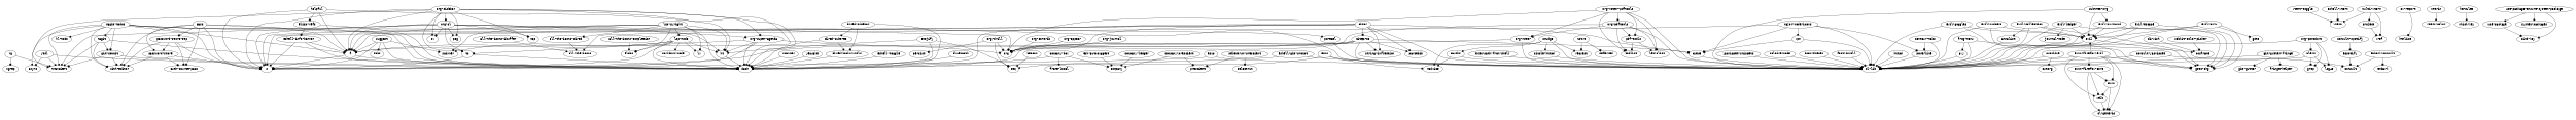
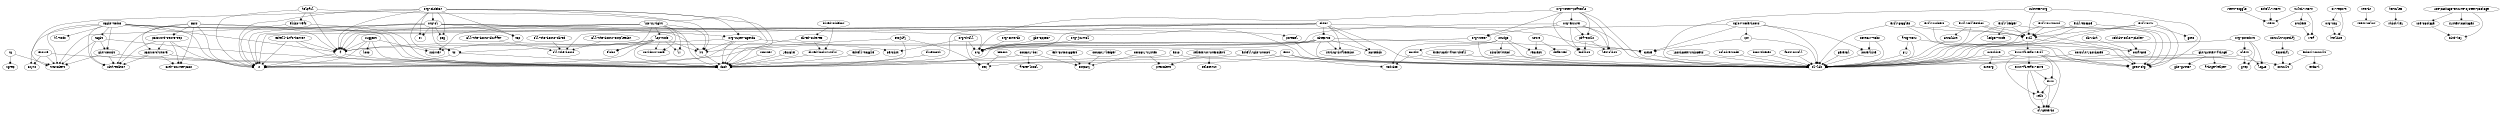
  digraph {
    fontname="DejaVu Sans Mono"
    node [fontname="DejaVu Sans Mono"]
    edge [arrowhead=dot fontname="DejaVu Sans Mono"]
-   general [label=httpd]
+   general
    "cl-lib"
    esup
    s
    outshine
    outorg
    "doom-themes"
    "centaur-tabs"
    powerline
    "major-mode-icons"
    queue
    xpm
    "all-the-icons"
    "fast-scroll"
    "git-gutter-fringe"
    "git-gutter"
    "fringe-helper"
    evil
    "goto-chg"
    "evil-collection"
    annalist
    "evil-ledger"
-   "ledger-mode" [label="journal-mode"]
+   "ledger-mode"
    n24 [label="subtree-org"]
    "evil-anzu"
    n26 [label=goto]
    "evil-escape"
    "evil-goggles"
    "evil-surround"
    "evil-numbers"
    "exwm-firefox-evil"
    exwm
    "exwm-firefox-core"
    xelb
    "cl-generic"
    alert
    gntp
    log4e
    "org-pomodoro"
    emms
    seq
    nadvice
    "simple-httpd"
    smudge
    oauth2
    request
    "exec-path-from-shell"
    pcre2el
    "magit-todos"
    async
    transient
    magit
    "git-commit"
    dash
    f
    "with-editor"
    "hl-todo"
    avy
    "frog-menu"
    posframe
    "yasnippet-snippets"
    "consult-yasnippet"
    consult
    "org-noter"
    org
-   "org-pdftools"
+   "org-pdftools" [label="org-ensure"]
    "pdf-tools"
    tablist
    "let-alist"
    "org-noter-pdftools"
    citeproc
    "string-inflection"
    parsebib
    citar
    "eshell-git-prompt"
    "solaire-mode"
    "all-the-icons-dired"
    "all-the-icons-completion"
    "all-the-icons-ibuffer"
    dirvish
    "webkit-color-picker"
    "org-drill"
    persist
    emojify
    ht
    beacon
-   ytdl
+   ytdl [label=ensure]
    rg
    wgrep
    "org-ql"
    "org-super-agenda"
    ts
    map
    ov
    peg
    "org-sidebar"
    helpful
    "elisp-refs"
    pass
    "password-store"
    "password-store-otp"
    "auth-source-pass"
    "eshell-info-banner"
    "lsp-mode"
    spinner
    "markdown-mode"
    lv
    eldoc
    "lsp-pyright"
    suggest
-   loop [label=tabs]
+   loop
    "company-box"
    company
    "frame-local"
    "dired-subtree"
    "dired-hacks-utils"
    "dired-sidebar"
    bluetooth
    scanner
    yequake
    "eshell-toggle"
-   "company-prescient"
+   "company-prescient" [label="company-system"]
    prescient
    "company-ledger"
    "esh-autosuggest"
    "multi-vterm"
    vterm
    project
    xref
    "vterm-toggle"
    "eshell-vterm"
    "org-journal"
    "org-contrib"
-   "org-appear"
+   "org-appear" [label="git-appear"]
+   "org-msg"
    htmlize
    "ox-report"
    "consult-spotify"
    espotify
    "embark-consult"
    embark
    wttrin
    "xterm-color"
    zotxt
    deferred
    "selectrum-prescient"
    selectrum
    hercules
    "which-key"
    "use-package-ensure-system-package"
    "use-package"
    "system-packages"
    "bind-key"
    general -> "cl-lib"
    esup -> "cl-lib" [arrowhead=box]
    esup -> s
    outshine -> "cl-lib"
    outshine -> outorg
    "doom-themes" -> "cl-lib" [arrowhead=box]
    "centaur-tabs" -> "cl-lib"
    "centaur-tabs" -> powerline [arrowhead=box]
    powerline -> "cl-lib"
    "major-mode-icons" -> "cl-lib" [arrowhead=box]
    "major-mode-icons" -> powerline [arrowhead=box]
    "major-mode-icons" -> queue [arrowhead=box]
    "major-mode-icons" -> xpm
    "major-mode-icons" -> "all-the-icons"
    queue -> "cl-lib"
    xpm -> "cl-lib" [arrowhead=box]
    xpm -> queue [arrowhead=box]
    "fast-scroll" -> "cl-lib" [arrowhead=box]
    "git-gutter-fringe" -> "cl-lib"
    "git-gutter-fringe" -> "git-gutter" [arrowhead=box]
    "git-gutter-fringe" -> "fringe-helper"
    evil -> "cl-lib"
    evil -> "goto-chg"
    "evil-collection" -> "cl-lib" [arrowhead=box]
    "evil-collection" -> evil [arrowhead=box]
    "evil-collection" -> "goto-chg"
    "evil-collection" -> annalist
    annalist -> "cl-lib" [arrowhead=box]
    "evil-ledger" -> "cl-lib"
    "evil-ledger" -> evil
    "evil-ledger" -> "goto-chg" [arrowhead=box]
    "evil-ledger" -> "ledger-mode"
    n24 -> "cl-lib"
    n24 -> evil [arrowhead=box]
-   n24 -> "evil-surround"
+   n24 -> "goto-chg"
    "evil-anzu" -> "cl-lib" [arrowhead=box]
    "evil-anzu" -> evil [arrowhead=box]
    "evil-anzu" -> "goto-chg"
    "evil-anzu" -> n26 [arrowhead=box]
    "evil-escape" -> "cl-lib" [arrowhead=box]
    "evil-escape" -> evil [arrowhead=box]
    "evil-escape" -> "goto-chg" [arrowhead=box]
    "evil-goggles" -> "cl-lib" [arrowhead=box]
    "evil-goggles" -> evil [arrowhead=box]
    "evil-goggles" -> "goto-chg"
    "evil-surround" -> "cl-lib"
    "evil-surround" -> evil [arrowhead=box]
    "evil-surround" -> "goto-chg" [arrowhead=box]
-   "evil-numbers" -> "cl-lib"
    "evil-numbers" -> evil [arrowhead=box]
    "evil-numbers" -> "goto-chg" [arrowhead=box]
    "exwm-firefox-evil" -> "cl-lib" [arrowhead=box]
-   "exwm-firefox-evil" -> evil
+   evil -> "exwm-firefox-evil"
    "exwm-firefox-evil" -> "goto-chg" [arrowhead=box]
    "exwm-firefox-evil" -> exwm [arrowhead=box]
    "exwm-firefox-evil" -> "exwm-firefox-core" [arrowhead=box]
    "exwm-firefox-evil" -> xelb
    "exwm-firefox-evil" -> "cl-generic" [arrowhead=box]
    exwm -> xelb [arrowhead=box]
    exwm -> "cl-generic" [arrowhead=box]
    "exwm-firefox-core" -> exwm
    "exwm-firefox-core" -> xelb [arrowhead=box]
    "exwm-firefox-core" -> "cl-generic"
    xelb -> "cl-generic" [arrowhead=box]
    alert -> "cl-lib" [arrowhead=box]
    alert -> gntp [arrowhead=box]
    alert -> log4e
    "org-pomodoro" -> "cl-lib"
    "org-pomodoro" -> alert [arrowhead=box]
    "org-pomodoro" -> gntp
    "org-pomodoro" -> log4e [arrowhead=box]
    emms -> "cl-lib" [arrowhead=box]
    emms -> seq
    emms -> nadvice
    "simple-httpd" -> "cl-lib"
    smudge -> "cl-lib" [arrowhead=box]
    smudge -> nadvice
    smudge -> "simple-httpd"
    smudge -> oauth2
    smudge -> request
    oauth2 -> "cl-lib"
    oauth2 -> nadvice
    "exec-path-from-shell" -> "cl-lib" [arrowhead=box]
    pcre2el -> "cl-lib" [arrowhead=box]
    "magit-todos" -> "cl-lib"
    "magit-todos" -> s [arrowhead=box]
    "magit-todos" -> pcre2el
    "magit-todos" -> async
    "magit-todos" -> transient
    "magit-todos" -> magit
    "magit-todos" -> "git-commit" [arrowhead=box]
    "magit-todos" -> dash [arrowhead=box]
    "magit-todos" -> f [arrowhead=box]
    "magit-todos" -> "with-editor"
    "magit-todos" -> "hl-todo"
    magit -> transient
    magit -> "git-commit"
    magit -> dash [arrowhead=box]
    magit -> "with-editor"
    "git-commit" -> transient [arrowhead=box]
    "git-commit" -> dash [arrowhead=box]
    "git-commit" -> "with-editor" [arrowhead=box]
    f -> s
    f -> dash
    avy -> "cl-lib" [arrowhead=box]
    "frog-menu" -> "cl-lib" [arrowhead=box]
    "frog-menu" -> avy
    "frog-menu" -> posframe
    "yasnippet-snippets" -> "cl-lib" [arrowhead=box]
    "consult-yasnippet" -> "cl-lib"
    "consult-yasnippet" -> consult [arrowhead=box]
    "org-noter" -> "cl-lib" [arrowhead=box]
    "org-noter" -> org
    "org-pdftools" -> "cl-lib"
    "org-pdftools" -> "org-noter" [arrowhead=box]
    "org-pdftools" -> org [arrowhead=box]
    "org-pdftools" -> "pdf-tools" [arrowhead=box]
    "org-pdftools" -> tablist [arrowhead=box]
    "org-pdftools" -> "let-alist" [arrowhead=box]
    "pdf-tools" -> tablist [arrowhead=box]
    "pdf-tools" -> "let-alist"
    "org-noter-pdftools" -> "cl-lib" [arrowhead=box]
    "org-noter-pdftools" -> "org-noter"
    "org-noter-pdftools" -> org
    "org-noter-pdftools" -> "org-pdftools"
    "org-noter-pdftools" -> "pdf-tools" [arrowhead=box]
    "org-noter-pdftools" -> tablist [arrowhead=box]
    "org-noter-pdftools" -> "let-alist"
    citeproc -> "cl-lib"
    citeproc -> s [arrowhead=box]
    citeproc -> queue [arrowhead=box]
    citeproc -> dash
    citeproc -> f
    citeproc -> org
    citeproc -> "string-inflection"
    citeproc -> parsebib
    citar -> "cl-lib"
    citar -> s
    citar -> queue [arrowhead=box]
    citar -> dash
    citar -> f [arrowhead=box]
    citar -> org
    citar -> citeproc [arrowhead=box]
    citar -> "string-inflection"
    citar -> parsebib
    "eshell-git-prompt" -> "cl-lib"
    "eshell-git-prompt" -> dash
    "solaire-mode" -> "cl-lib"
    "all-the-icons-dired" -> "all-the-icons"
-   "all-the-icons-completion" -> eldoc
+   "all-the-icons-completion" -> "all-the-icons"
    "all-the-icons-ibuffer" -> "all-the-icons"
    dirvish -> posframe
    "webkit-color-picker" -> posframe [arrowhead=box]
    "org-drill" -> seq [arrowhead=box]
    "org-drill" -> org [arrowhead=box]
    "org-drill" -> persist [arrowhead=box]
    emojify -> seq
    emojify -> dash [arrowhead=box]
    emojify -> ht
    ht -> dash
    beacon -> seq
    ytdl -> async [arrowhead=box]
    ytdl -> transient
    ytdl -> dash
    rg -> transient
    rg -> wgrep [arrowhead=box]
    "org-ql" -> s
    "org-ql" -> transient
    "org-ql" -> f
    "org-ql" -> org
    "org-ql" -> ht
    "org-ql" -> "org-super-agenda" [arrowhead=box]
    "org-ql" -> ts
    "org-ql" -> map
    "org-ql" -> ov [arrowhead=box]
    "org-ql" -> peg
    "org-super-agenda" -> s
    "org-super-agenda" -> dash [arrowhead=box]
-   "org-super-agenda" -> org [arrowhead=box]
+   "org-super-agenda" -> persist [arrowhead=box]
    "org-super-agenda" -> ht
    "org-super-agenda" -> ts [arrowhead=box]
    ts -> s [arrowhead=box]
    ts -> dash [arrowhead=box]
    "org-sidebar" -> s
    "org-sidebar" -> transient [arrowhead=box]
    "org-sidebar" -> dash [arrowhead=box]
    "org-sidebar" -> f [arrowhead=box]
    "org-sidebar" -> ht [arrowhead=box]
    "org-sidebar" -> "org-ql" [arrowhead=box]
    "org-sidebar" -> "org-super-agenda" [arrowhead=box]
    "org-sidebar" -> ts
    "org-sidebar" -> map
    "org-sidebar" -> ov
    "org-sidebar" -> peg
    helpful -> s
    helpful -> dash
    helpful -> f [arrowhead=box]
    helpful -> "elisp-refs" [arrowhead=box]
-   "elisp-refs" -> "eshell-info-banner" [arrowhead=box]
+   "elisp-refs" -> s [arrowhead=box]
    "elisp-refs" -> dash
    pass -> s
    pass -> dash
    pass -> f
    pass -> "with-editor"
    pass -> "password-store"
    pass -> "password-store-otp" [arrowhead=box]
    pass -> "auth-source-pass" [arrowhead=box]
    "password-store" -> s [arrowhead=box]
    "password-store" -> "with-editor"
    "password-store" -> "auth-source-pass" [arrowhead=box]
    "password-store-otp" -> s
    "password-store-otp" -> "with-editor" [arrowhead=box]
    "password-store-otp" -> "password-store"
    "password-store-otp" -> "auth-source-pass" [arrowhead=box]
    "eshell-info-banner" -> s
    "eshell-info-banner" -> dash
    "eshell-info-banner" -> f [arrowhead=box]
    "lsp-mode" -> s
    "lsp-mode" -> dash
    "lsp-mode" -> f [arrowhead=box]
    "lsp-mode" -> ht [arrowhead=box]
    "lsp-mode" -> spinner
    "lsp-mode" -> "markdown-mode"
    "lsp-mode" -> lv
    "lsp-mode" -> eldoc [arrowhead=box]
    "lsp-pyright" -> s
    "lsp-pyright" -> dash [arrowhead=box]
    "lsp-pyright" -> f [arrowhead=box]
    "lsp-pyright" -> ht
    "lsp-pyright" -> "lsp-mode"
    "lsp-pyright" -> spinner [arrowhead=box]
-   "lsp-pyright" -> "all-the-icons-dired" [arrowhead=box]
+   "lsp-pyright" -> "markdown-mode" [arrowhead=box]
    "lsp-pyright" -> lv [arrowhead=box]
    "lsp-pyright" -> eldoc
    suggest -> s
    suggest -> dash
    suggest -> f
    suggest -> spinner [arrowhead=box]
    suggest -> loop
    "company-box" -> dash
    "company-box" -> company [arrowhead=box]
    "company-box" -> "frame-local"
    "dired-subtree" -> dash [arrowhead=box]
    "dired-subtree" -> "dired-hacks-utils"
    "dired-hacks-utils" -> dash
-   "dired-sidebar" -> dash [arrowhead=box]
    "dired-sidebar" -> "dired-subtree"
    "dired-sidebar" -> "dired-hacks-utils" [arrowhead=box]
    bluetooth -> dash [arrowhead=box]
    scanner -> dash [arrowhead=box]
    yequake -> dash [arrowhead=box]
    "eshell-toggle" -> dash [arrowhead=box]
    "company-prescient" -> company
    "company-prescient" -> prescient [arrowhead=box]
    "company-ledger" -> company
    "esh-autosuggest" -> company
    "multi-vterm" -> vterm
    "multi-vterm" -> project
    "multi-vterm" -> xref [arrowhead=box]
    project -> xref [arrowhead=box]
    "vterm-toggle" -> vterm [arrowhead=box]
    "eshell-vterm" -> vterm [arrowhead=box]
    "org-journal" -> org
    "org-contrib" -> org [arrowhead=box]
    "org-appear" -> org
+   "org-msg" -> htmlize
+   "ox-report" -> "org-msg"
    "ox-report" -> htmlize [arrowhead=box]
    "consult-spotify" -> espotify
    espotify -> consult [arrowhead=box]
    "embark-consult" -> consult
    "embark-consult" -> embark [arrowhead=box]
    wttrin -> "xterm-color"
    zotxt -> request [arrowhead=box]
    zotxt -> deferred [arrowhead=box]
    "selectrum-prescient" -> prescient [arrowhead=box]
    "selectrum-prescient" -> selectrum [arrowhead=box]
    hercules -> "which-key"
    "use-package-ensure-system-package" -> "use-package"
    "use-package-ensure-system-package" -> "system-packages"
    "use-package-ensure-system-package" -> "bind-key"
    "use-package" -> "bind-key" [arrowhead=box]
  }
